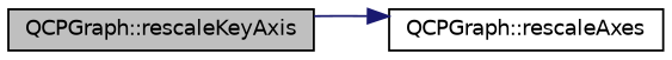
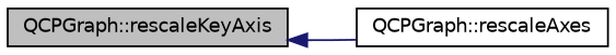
  digraph {
    rankdir=LR
    node [color=black fontname=Helvetica fontsize=10 shape=record style=filled]
    n1 [fillcolor=grey75 fontcolor=black height=0.2 label="QCPGraph::rescaleKeyAxis" width=0.4]
    n2 [fillcolor=white height=0.2 label="QCPGraph::rescaleAxes" width=0.4]
-   n2 -> n1 [color=midnightblue dir=back fontname=Helvetica fontsize=10 labelfontname=Helvetica labelfontsize=10 style=solid]
+   n1 -> n2 [color=midnightblue dir=back fontname=Helvetica fontsize=10 labelfontname=Helvetica labelfontsize=10 style=solid]
  }
